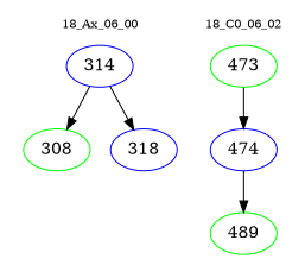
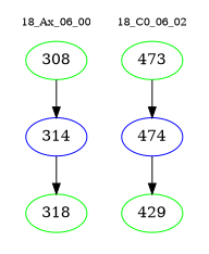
  digraph {
    node [color=green]
    edge [color=black]
    n1 [label=308]
    n2 [color=blue label=314]
-   n3 [color=blue label=318]
+   n3 [label=318]
    n4 [label=473]
    n5 [color=blue label=474]
-   n6 [label=489]
+   n6 [label=429]
    subgraph cluster_1 {
      color=white
      fontsize=10
      label="18_Ax_06_00"
      n1
      n2
      n3
    }
    subgraph cluster_2 {
      color=white
      fontsize=10
      label="18_C0_06_02"
      n4
      n5
      n6
    }
-   n2 -> n1
+   n1 -> n2
    n2 -> n3
    n4 -> n5
    n5 -> n6
  }
